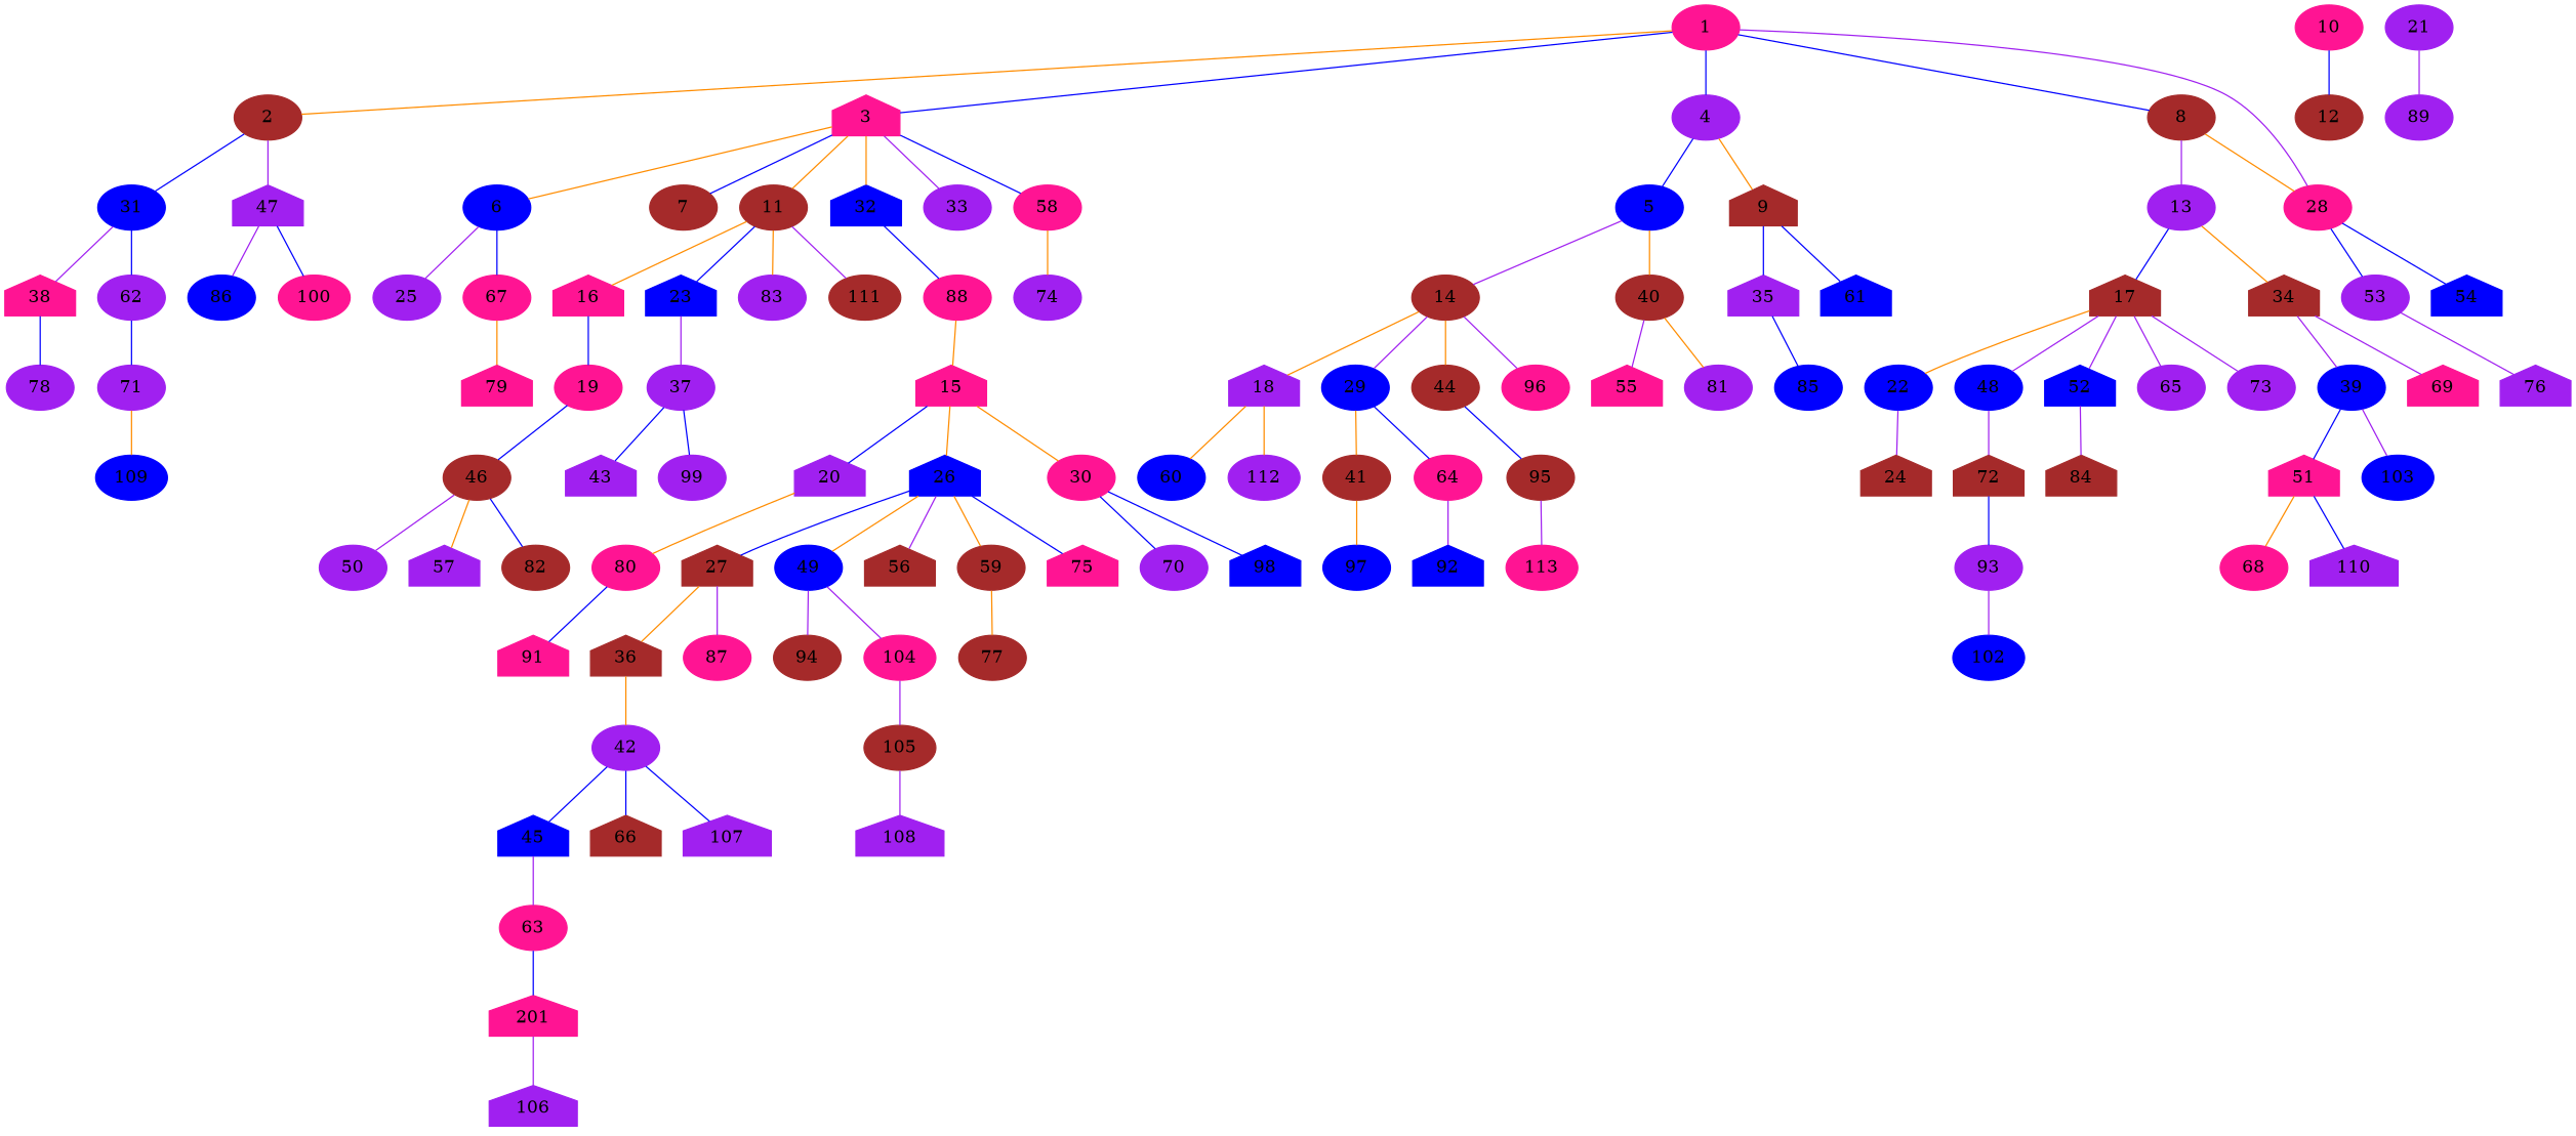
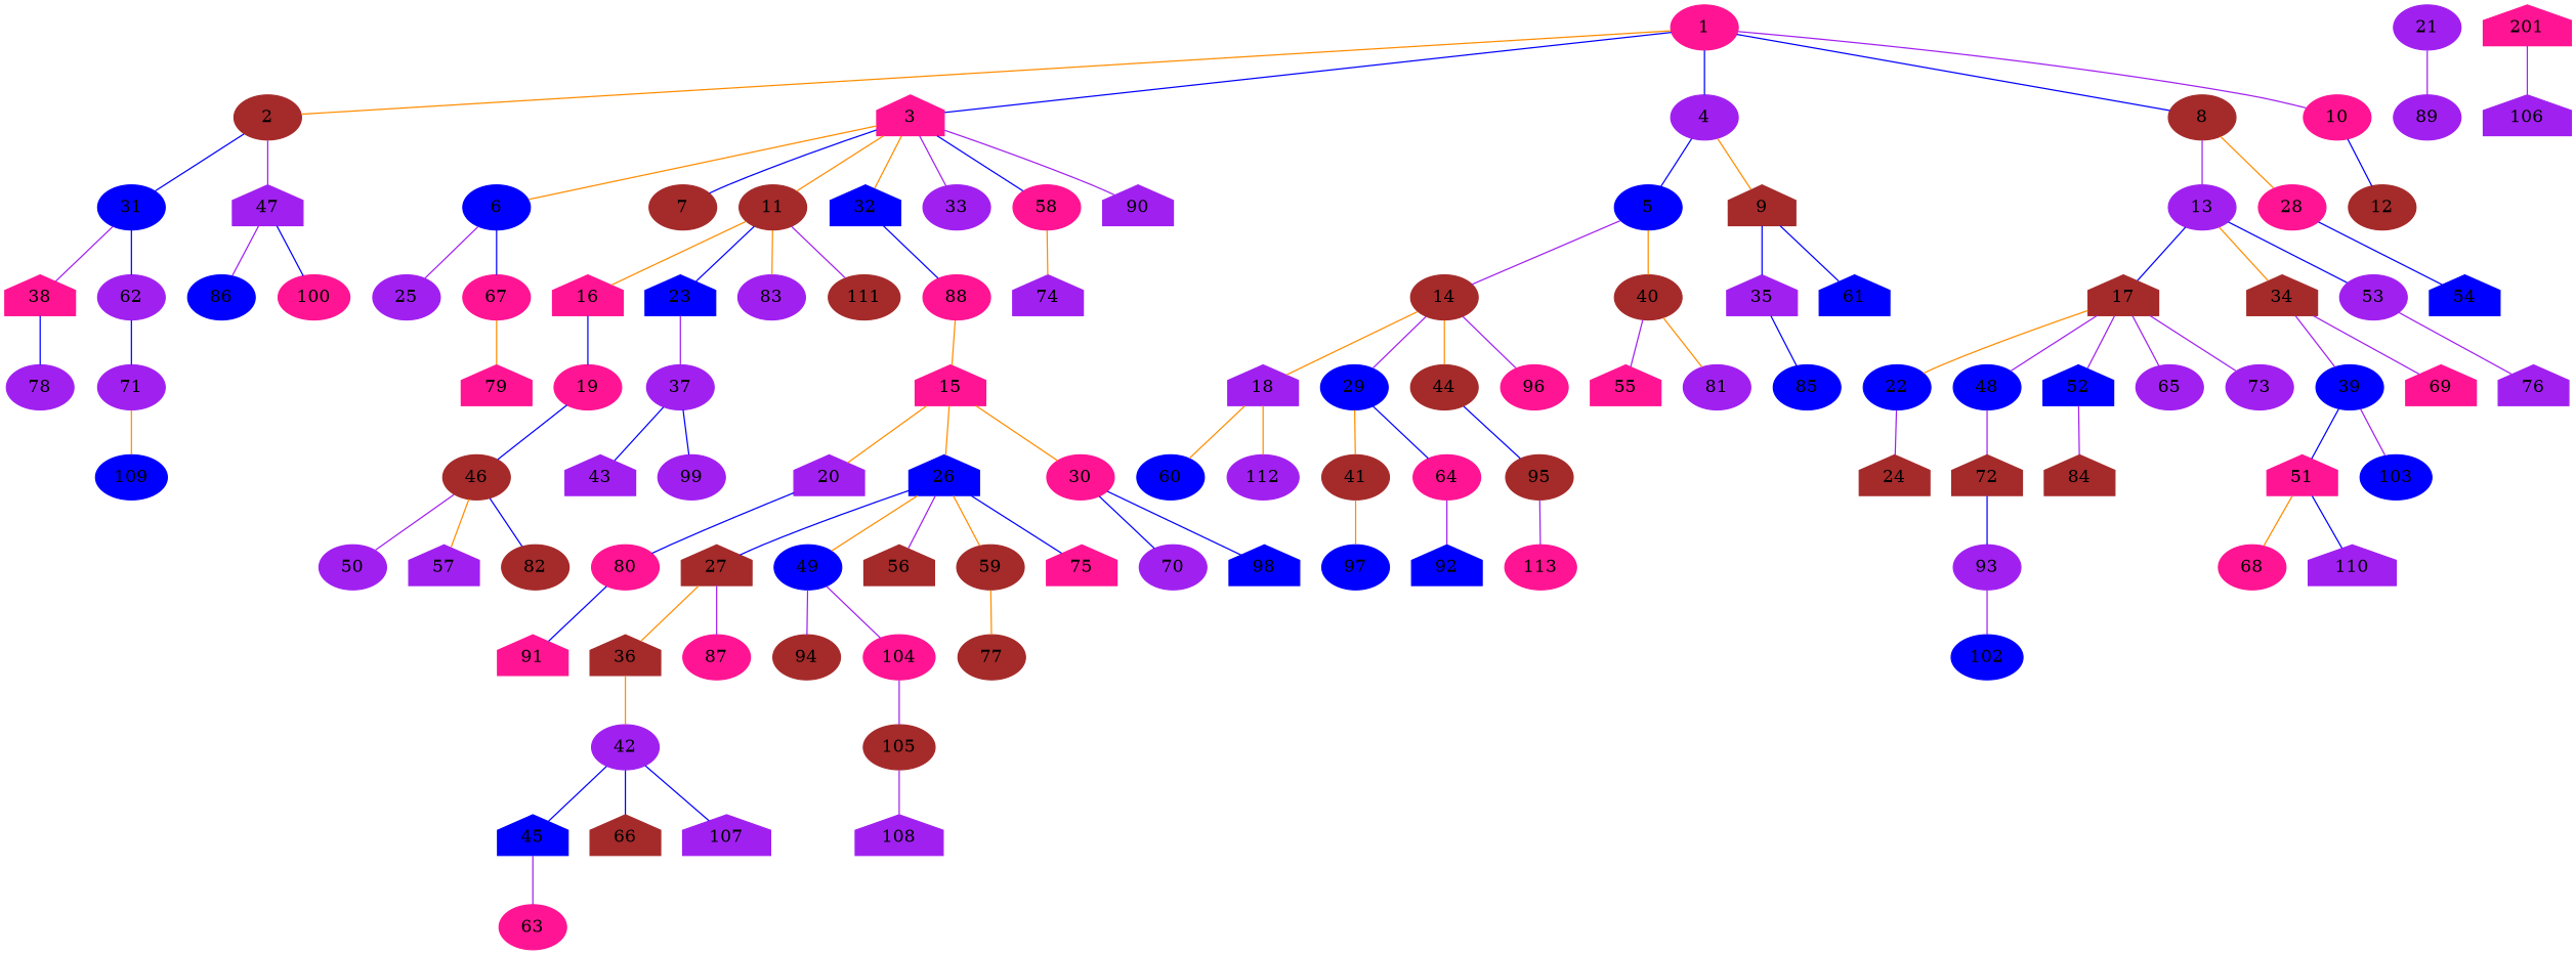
  graph {
    node [color=purple shape=ellipse style=filled]
    edge [color=blue]
    1 [color=deeppink]
    2 [color=brown]
    3 [color=deeppink shape=house]
    4
    8 [color=brown]
    10 [color=deeppink]
    31 [color=blue]
    47 [shape=house]
    6 [color=blue]
    7 [color=brown]
    11 [color=brown]
    32 [color=blue shape=house]
    33
    58 [color=deeppink]
+   90 [shape=house]
    5 [color=blue]
    9 [color=brown shape=house]
    13
    28 [color=deeppink]
    12 [color=brown]
    38 [color=deeppink shape=house]
    62
    86 [color=blue]
    100 [color=deeppink]
    25
    67 [color=deeppink]
    16 [color=deeppink shape=house]
    23 [color=blue shape=house]
    83
    111 [color=brown]
    15 [color=deeppink shape=house]
    20 [shape=house]
    26 [color=blue shape=house]
    30 [color=deeppink]
    88 [color=deeppink]
-   74
+   74 [shape=house]
    14 [color=brown]
    40 [color=brown]
    35 [shape=house]
    61 [color=blue shape=house]
    18 [shape=house]
    29 [color=blue]
    44 [color=brown]
    96 [color=deeppink]
    55 [color=deeppink shape=house]
    81
    79 [color=deeppink shape=house]
    17 [color=brown shape=house]
    34 [color=brown shape=house]
    53
    54 [color=blue shape=house]
    85 [color=blue]
    19 [color=deeppink]
    37
    22 [color=blue]
    48 [color=blue]
    52 [color=blue shape=house]
    65
    73
    39 [color=blue]
    69 [color=deeppink shape=house]
    60 [color=blue]
    112
    41 [color=brown]
    64 [color=deeppink]
    95 [color=brown]
    80 [color=deeppink]
    27 [color=brown shape=house]
    49 [color=blue]
    56 [color=brown shape=house]
    59 [color=brown]
    75 [color=deeppink shape=house]
    70
    98 [color=blue shape=house]
    46 [color=brown]
    21
    89
    24 [color=brown shape=house]
    72 [color=brown shape=house]
    84 [color=brown shape=house]
    50
    57 [shape=house]
    82 [color=brown]
    91 [color=deeppink shape=house]
    43 [shape=house]
    99
    36 [color=brown shape=house]
    87 [color=deeppink]
    94 [color=brown]
    104 [color=deeppink]
    77 [color=brown]
    42
    76 [shape=house]
    97 [color=blue]
    92 [color=blue shape=house]
    78
    71
    51 [color=deeppink shape=house]
    103 [color=blue]
    45 [color=blue shape=house]
    66 [color=brown shape=house]
    107 [shape=house]
    68 [color=deeppink]
    110 [shape=house]
    63 [color=deeppink]
    113 [color=deeppink]
    n107 [color=deeppink label=201 shape=house]
    93
    105 [color=brown]
    109 [color=blue]
    106 [shape=house]
    102 [color=blue]
    108 [shape=house]
    1 -- 2 [color=darkorange]
    1 -- 3
    1 -- 4
    1 -- 8
-   1 -- 28 [color=purple]
+   1 -- 10 [color=purple]
    2 -- 31
    2 -- 47 [color=purple]
    3 -- 6 [color=darkorange]
    3 -- 7
    3 -- 11 [color=darkorange]
    3 -- 32 [color=darkorange]
    3 -- 33 [color=purple]
    3 -- 58
+   3 -- 90 [color=purple]
    4 -- 5
    4 -- 9 [color=darkorange]
    8 -- 13 [color=purple]
    8 -- 28 [color=darkorange]
    10 -- 12
    31 -- 38 [color=purple]
    31 -- 62
    47 -- 86 [color=purple]
    47 -- 100
    6 -- 25 [color=purple]
    6 -- 67
    11 -- 16 [color=darkorange]
    11 -- 23
    11 -- 83 [color=darkorange]
    11 -- 111 [color=purple]
    32 -- 88
    58 -- 74 [color=darkorange]
    5 -- 14 [color=purple]
    5 -- 40 [color=darkorange]
    9 -- 35
    9 -- 61
    13 -- 17
    13 -- 34 [color=darkorange]
-   28 -- 53
+   13 -- 53
    28 -- 54
    38 -- 78
    62 -- 71
    67 -- 79 [color=darkorange]
    16 -- 19
    23 -- 37 [color=purple]
-   15 -- 20
+   15 -- 20 [color=darkorange]
    15 -- 26 [color=darkorange]
    15 -- 30 [color=darkorange]
-   20 -- 80 [color=darkorange]
+   20 -- 80
    26 -- 27
    26 -- 49 [color=darkorange]
    26 -- 56 [color=purple]
    26 -- 59 [color=darkorange]
    26 -- 75
    30 -- 70
    30 -- 98
    88 -- 15 [color=darkorange]
    14 -- 18 [color=darkorange]
    14 -- 29 [color=purple]
    14 -- 44 [color=darkorange]
    14 -- 96 [color=purple]
    40 -- 55 [color=purple]
    40 -- 81 [color=darkorange]
    35 -- 85
    18 -- 60 [color=darkorange]
    18 -- 112 [color=darkorange]
    29 -- 41 [color=darkorange]
    29 -- 64
    44 -- 95
    17 -- 22 [color=darkorange]
    17 -- 48 [color=purple]
    17 -- 52 [color=purple]
    17 -- 65 [color=purple]
    17 -- 73 [color=purple]
    34 -- 39 [color=purple]
    34 -- 69 [color=purple]
    53 -- 76 [color=purple]
    19 -- 46
    37 -- 43
    37 -- 99
    22 -- 24 [color=purple]
    48 -- 72 [color=purple]
    52 -- 84 [color=purple]
    39 -- 51
    39 -- 103 [color=purple]
    41 -- 97 [color=darkorange]
    64 -- 92 [color=purple]
    95 -- 113 [color=purple]
    80 -- 91
    27 -- 36 [color=darkorange]
    27 -- 87 [color=purple]
    49 -- 94 [color=purple]
    49 -- 104 [color=purple]
    59 -- 77 [color=darkorange]
    46 -- 50 [color=purple]
    46 -- 57 [color=darkorange]
    46 -- 82
    21 -- 89 [color=purple]
    72 -- 93
    36 -- 42 [color=darkorange]
    104 -- 105 [color=purple]
    42 -- 45
    42 -- 66
    42 -- 107
    71 -- 109 [color=darkorange]
    51 -- 68 [color=darkorange]
    51 -- 110
    45 -- 63 [color=purple]
-   63 -- n107
    n107 -- 106 [color=purple]
    93 -- 102 [color=purple]
    105 -- 108 [color=purple]
  }
